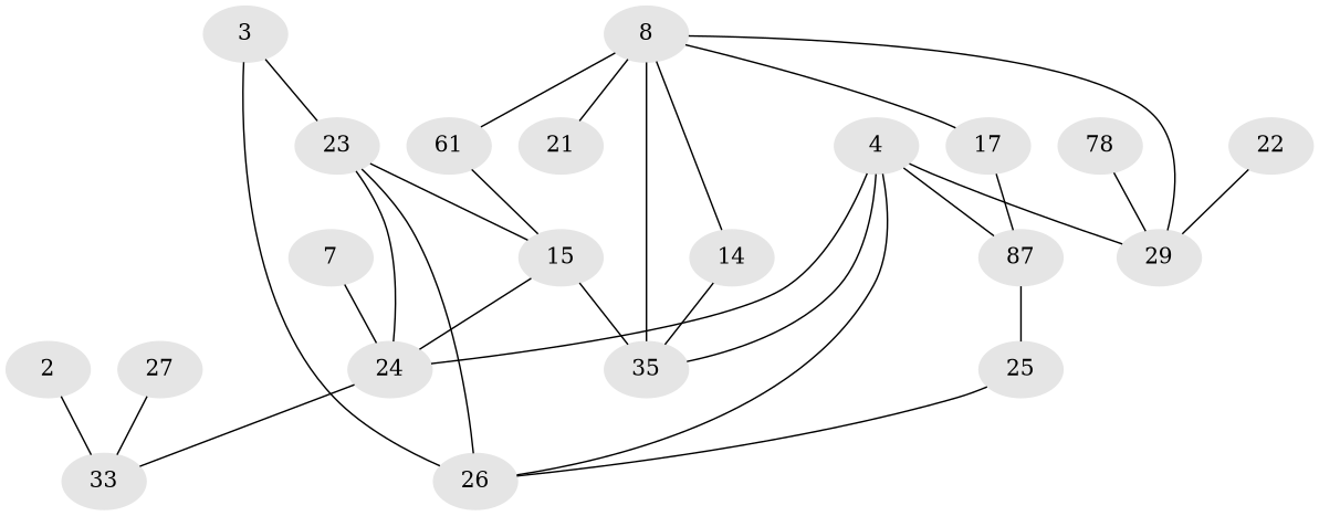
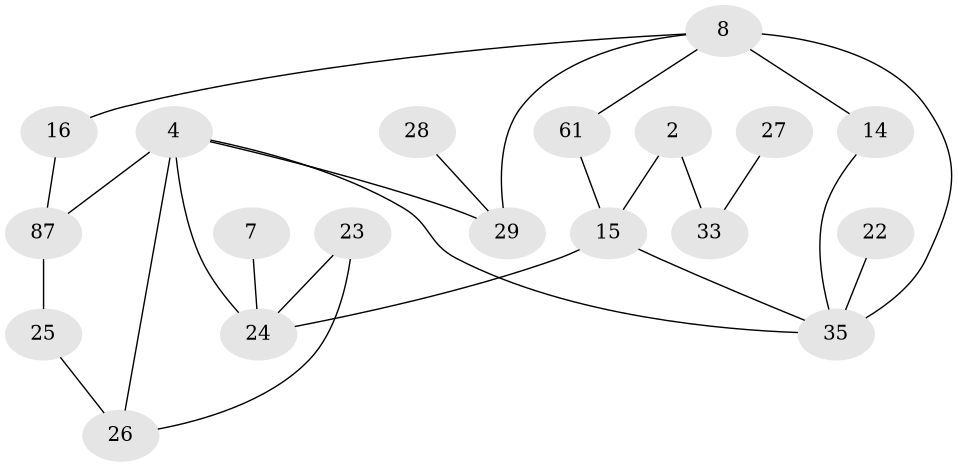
  graph {
    node [color=gray90 style=filled]
    edge [weight=1.0]
    2
    15
    33
    24
    35
-   3
    23
    26
    4
    n10 [label=87]
    29
    25
    n13 [label=8]
    n14 [label=61]
    14
-   16 [label=17]
-   21
+   16
    7
    22
    27
-   28 [label=78]
-   23 -- 15
+   28
+   2 -- 15
    2 -- 33 [weight=2.0]
    15 -- 24
    15 -- 35
-   24 -- 33
-   3 -- 23
-   3 -- 26 [weight=2.0]
    23 -- 24
    23 -- 26
    4 -- 24
    4 -- 35
    4 -- 26
    4 -- n10
    4 -- 29
    n10 -- 25
    25 -- 26
    n13 -- 35 [weight=2.0]
    n13 -- 29
    n13 -- n14
    n13 -- 14
    n13 -- 16
-   n13 -- 21
    n14 -- 15
    14 -- 35
    16 -- n10
    7 -- 24
-   22 -- 29
+   22 -- 35
    27 -- 33
    28 -- 29
  }
